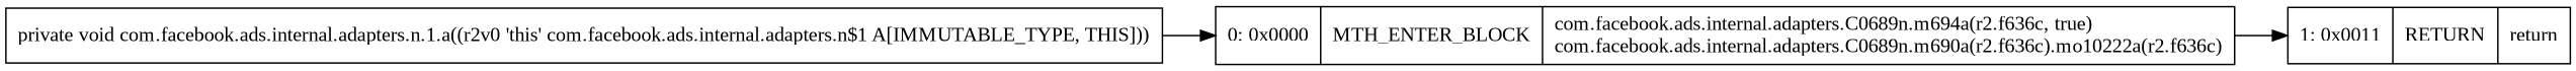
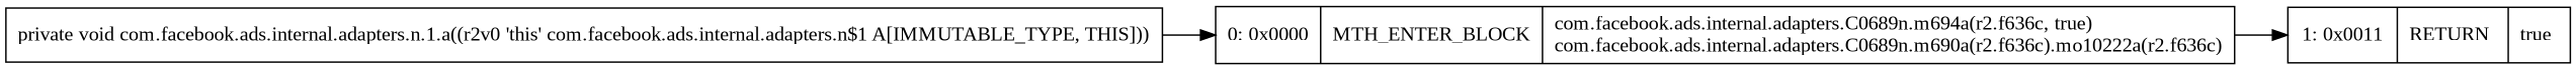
  digraph {
    rankdir=LR
    fontname="Liberation Serif"
    node [shape=record fontname="Liberation Serif"]
    edge [fontname="Liberation Serif"]
    n1 [label="{0\:\ 0x0000|MTH_ENTER_BLOCK\l|com.facebook.ads.internal.adapters.C0689n.m694a(r2.f636c, true)\lcom.facebook.ads.internal.adapters.C0689n.m690a(r2.f636c).mo10222a(r2.f636c)\l}"]
-   n2 [label="{1\:\ 0x0011|RETURN\l|return\l}"]
+   n2 [label="{1\:\ 0x0011|RETURN\l|true\l}"]
    n3 [label="{private void com.facebook.ads.internal.adapters.n.1.a((r2v0 'this' com.facebook.ads.internal.adapters.n$1 A[IMMUTABLE_TYPE, THIS])) }"]
    n1 -> n2
    n3 -> n1
  }
